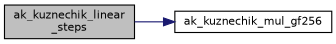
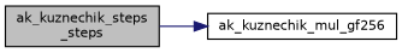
  digraph {
    rankdir=LR
    node [color=black fontname=Helvetica fontsize=10 shape=record style=filled]
-   n1 [fillcolor=grey75 fontcolor=black height=0.2 label="ak_kuznechik_linear\l_steps" width=0.4]
+   n1 [fillcolor=grey75 fontcolor=black height=0.2 label="ak_kuznechik_steps\l_steps" width=0.4]
    n2 [fillcolor=white height=0.2 label=ak_kuznechik_mul_gf256 width=0.4]
    n1 -> n2 [color=midnightblue fontname=Helvetica fontsize=10 labelfontname=Helvetica labelfontsize=10 style=solid]
  }
